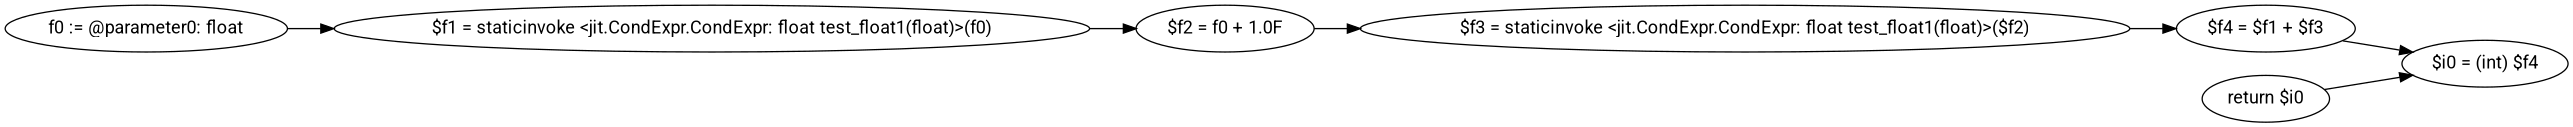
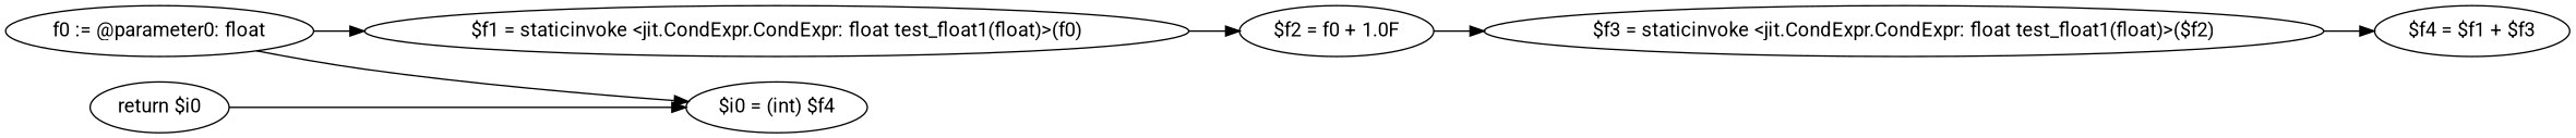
  digraph {
    fontname=Roboto
    rankdir=LR
    node [fontname=Roboto]
    edge [fontname=Roboto]
    "f0 := @parameter0: float"
    "$f1 = staticinvoke <jit.CondExpr.CondExpr: float test_float1(float)>(f0)"
    "$f2 = f0 + 1.0F"
    "$f3 = staticinvoke <jit.CondExpr.CondExpr: float test_float1(float)>($f2)"
    "$f4 = $f1 + $f3"
    "$i0 = (int) $f4"
    "return $i0"
    "f0 := @parameter0: float" -> "$f1 = staticinvoke <jit.CondExpr.CondExpr: float test_float1(float)>(f0)"
    "$f1 = staticinvoke <jit.CondExpr.CondExpr: float test_float1(float)>(f0)" -> "$f2 = f0 + 1.0F"
    "$f2 = f0 + 1.0F" -> "$f3 = staticinvoke <jit.CondExpr.CondExpr: float test_float1(float)>($f2)"
    "$f3 = staticinvoke <jit.CondExpr.CondExpr: float test_float1(float)>($f2)" -> "$f4 = $f1 + $f3"
-   "$f4 = $f1 + $f3" -> "$i0 = (int) $f4"
+   "f0 := @parameter0: float" -> "$i0 = (int) $f4"
    "return $i0" -> "$i0 = (int) $f4"
  }
